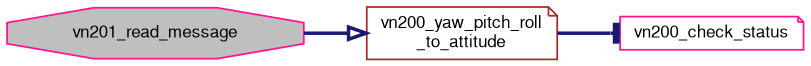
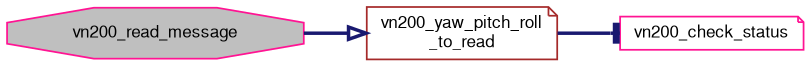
  digraph {
    rankdir=LR
    node [color=deeppink fillcolor=white fontname=FreeSans fontsize=10 shape=note style=filled]
    edge [color=midnightblue fontname=FreeSans fontsize=10 labelfontname=FreeSans labelfontsize=10 style=bold]
-   n1 [fillcolor=grey75 fontcolor=black height=0.2 label=vn201_read_message shape=octagon width=0.4]
-   n2 [color=brown height=0.2 label="vn200_yaw_pitch_roll\l_to_attitude" width=0.4]
+   n1 [fillcolor=grey75 fontcolor=black height=0.2 label=vn200_read_message shape=octagon width=0.4]
+   n2 [color=brown height=0.2 label="vn200_yaw_pitch_roll\l_to_read" width=0.4]
    n3 [height=0.2 label=vn200_check_status width=0.4]
    n1 -> n2 [arrowhead=onormal]
    n2 -> n3 [arrowhead=tee]
  }
